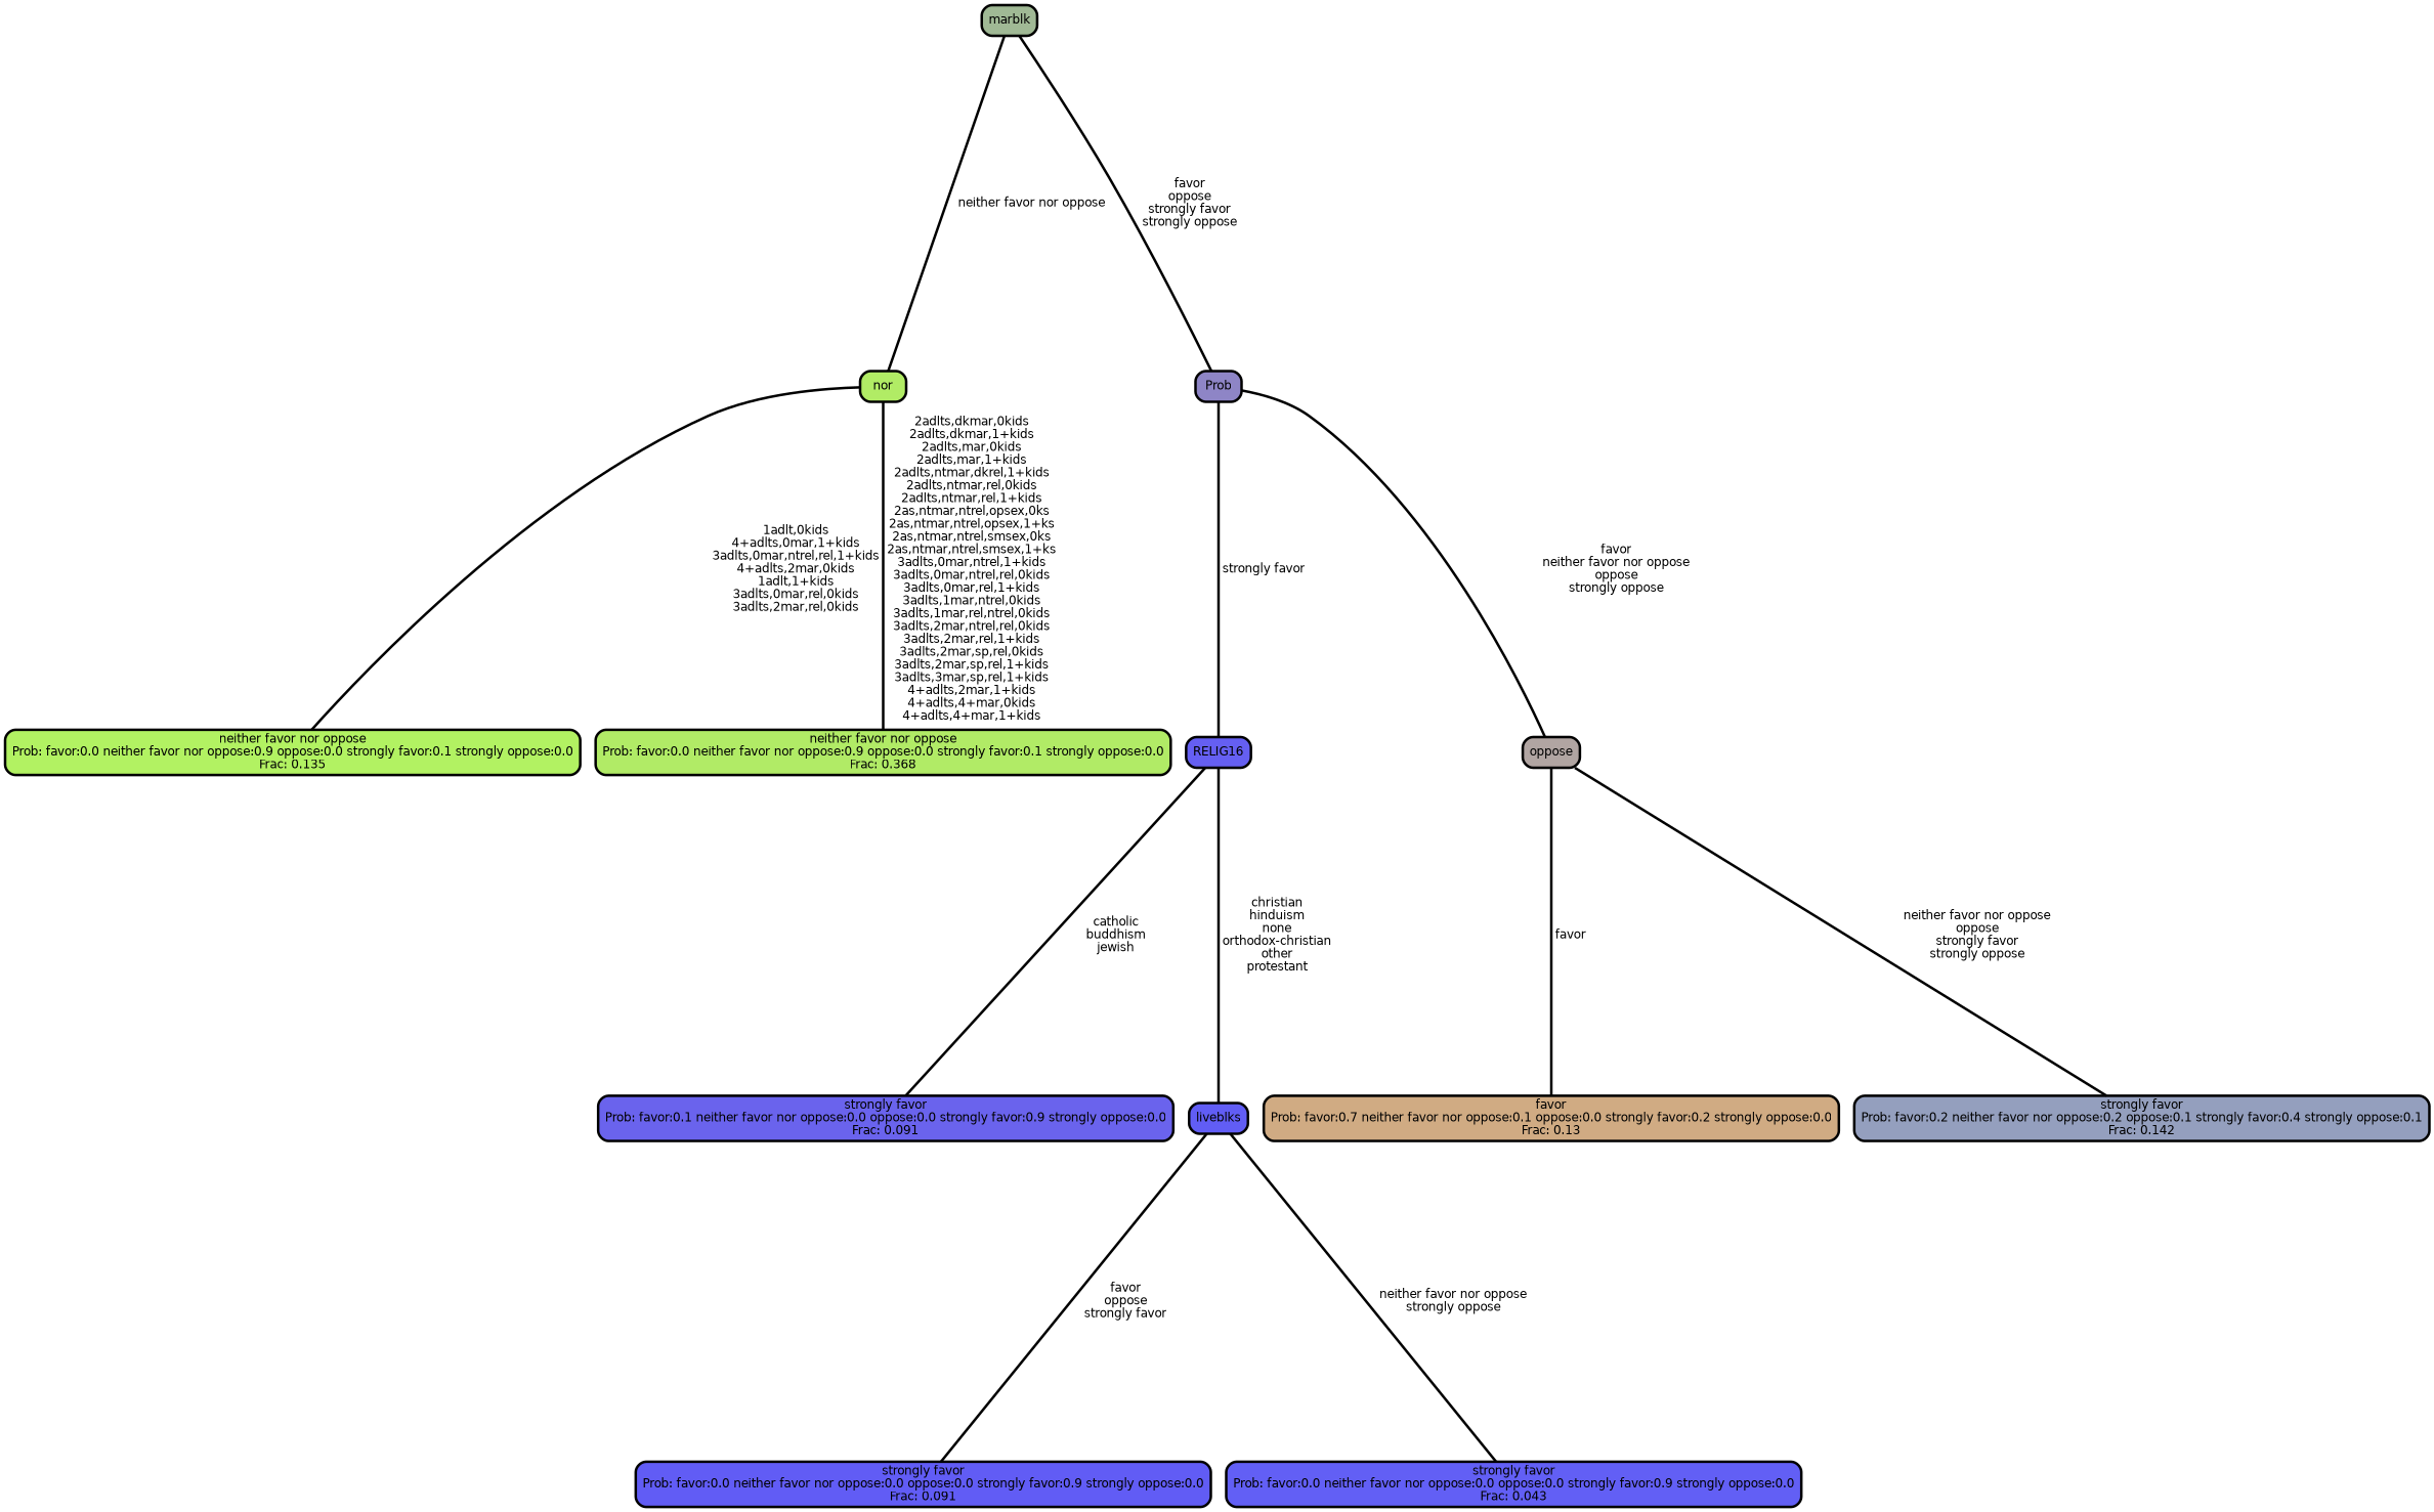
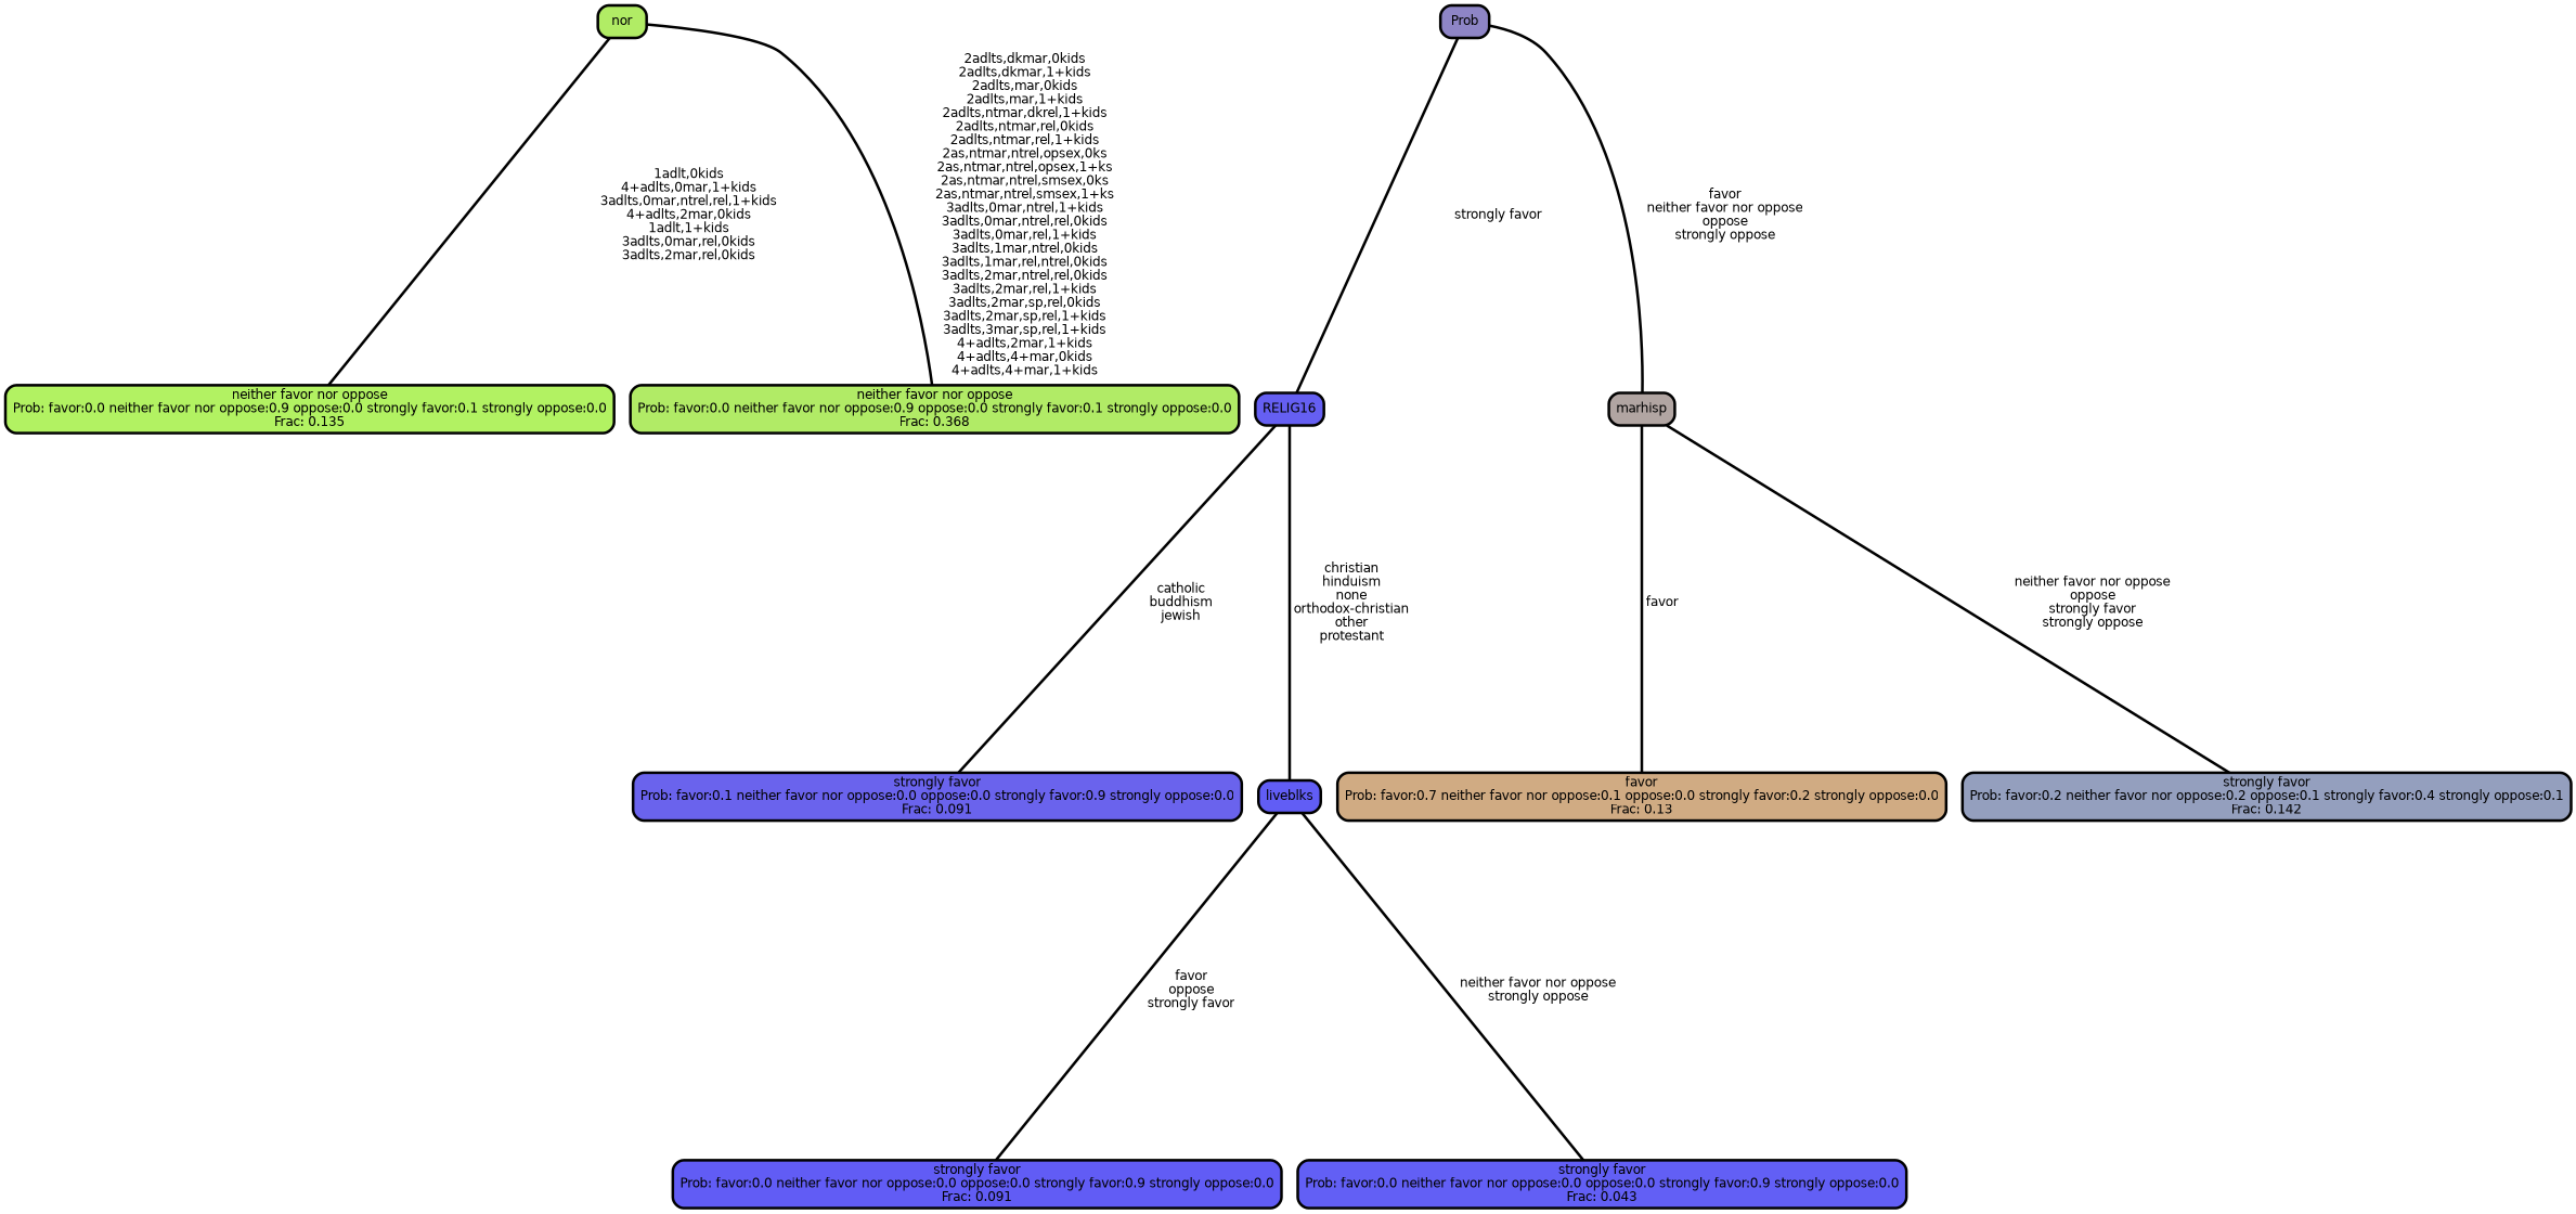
  graph {
    ranksep="0 equally"
    splines=straight
    node [color=black fontcolor=black fontname=helvetica penwidth=3 shape=box style="filled, rounded"]
    edge [color=black fontname=helvetica penwidth=3]
    n1 [fillcolor="#b2f262" label="neither favor nor oppose\nProb: favor:0.0 neither favor nor oppose:0.9 oppose:0.0 strongly favor:0.1 strongly oppose:0.0\nFrac: 0.135"]
    n2 [fillcolor="#b1ec65" label=nor]
    n3 [fillcolor="#b1eb66" label="neither favor nor oppose\nProb: favor:0.0 neither favor nor oppose:0.9 oppose:0.0 strongly favor:0.1 strongly oppose:0.0\nFrac: 0.368"]
-   n4 [fillcolor="#a0b995" label=marblk]
    n5 [fillcolor="#8e85c6" label=Prob]
    n6 [fillcolor="#655ff2" label=RELIG16]
-   n7 [fillcolor="#b1a5a2" label=oppose]
+   n7 [fillcolor="#b1a5a2" label=marhisp]
    n8 [fillcolor="#6a63ed" label="strongly favor\nProb: favor:0.1 neither favor nor oppose:0.0 oppose:0.0 strongly favor:0.9 strongly oppose:0.0\nFrac: 0.091"]
    n9 [fillcolor="#615df5" label=liveblks]
    n10 [fillcolor="#615cf5" label="strongly favor\nProb: favor:0.0 neither favor nor oppose:0.0 oppose:0.0 strongly favor:0.9 strongly oppose:0.0\nFrac: 0.091"]
    n11 [fillcolor="#625ff5" label="strongly favor\nProb: favor:0.0 neither favor nor oppose:0.0 oppose:0.0 strongly favor:0.9 strongly oppose:0.0\nFrac: 0.043"]
    n12 [fillcolor="#d0ab83" label="favor\nProb: favor:0.7 neither favor nor oppose:0.1 oppose:0.0 strongly favor:0.2 strongly oppose:0.0\nFrac: 0.13"]
    n13 [fillcolor="#949fbe" label="strongly favor\nProb: favor:0.2 neither favor nor oppose:0.2 oppose:0.1 strongly favor:0.4 strongly oppose:0.1\nFrac: 0.142"]
    subgraph sub_1 {
      rank=same
    }
    n2 -- n1 [label=" 1adlt,0kids\n 4+adlts,0mar,1+kids\n 3adlts,0mar,ntrel,rel,1+kids\n 4+adlts,2mar,0kids\n 1adlt,1+kids\n 3adlts,0mar,rel,0kids\n 3adlts,2mar,rel,0kids"]
    n2 -- n3 [label=" 2adlts,dkmar,0kids\n 2adlts,dkmar,1+kids\n 2adlts,mar,0kids\n 2adlts,mar,1+kids\n 2adlts,ntmar,dkrel,1+kids\n 2adlts,ntmar,rel,0kids\n 2adlts,ntmar,rel,1+kids\n 2as,ntmar,ntrel,opsex,0ks\n 2as,ntmar,ntrel,opsex,1+ks\n 2as,ntmar,ntrel,smsex,0ks\n 2as,ntmar,ntrel,smsex,1+ks\n 3adlts,0mar,ntrel,1+kids\n 3adlts,0mar,ntrel,rel,0kids\n 3adlts,0mar,rel,1+kids\n 3adlts,1mar,ntrel,0kids\n 3adlts,1mar,rel,ntrel,0kids\n 3adlts,2mar,ntrel,rel,0kids\n 3adlts,2mar,rel,1+kids\n 3adlts,2mar,sp,rel,0kids\n 3adlts,2mar,sp,rel,1+kids\n 3adlts,3mar,sp,rel,1+kids\n 4+adlts,2mar,1+kids\n 4+adlts,4+mar,0kids\n 4+adlts,4+mar,1+kids"]
-   n4 -- n2 [label=" neither favor nor oppose"]
-   n4 -- n5 [label=" favor\n oppose\n strongly favor\n strongly oppose"]
    n5 -- n6 [label=" strongly favor"]
    n5 -- n7 [label=" favor\n neither favor nor oppose\n oppose\n strongly oppose"]
    n6 -- n8 [label=" catholic\n buddhism\n jewish"]
    n6 -- n9 [label=" christian\n hinduism\n none\n orthodox-christian\n other\n protestant"]
    n7 -- n12 [label=" favor"]
    n7 -- n13 [label=" neither favor nor oppose\n oppose\n strongly favor\n strongly oppose"]
    n9 -- n10 [label=" favor\n oppose\n strongly favor"]
    n9 -- n11 [label=" neither favor nor oppose\n strongly oppose"]
  }
